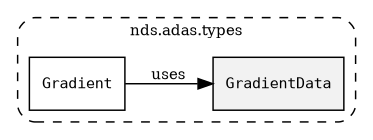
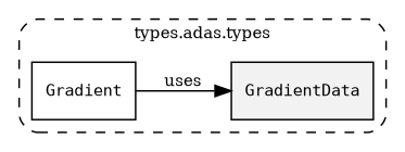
  digraph {
    fontsize=10
    rankdir=LR
    node [fontsize=10 shape=box]
    n1 [fillcolor="#0000000D" label=<<font face="monospace"><table align="center" border="0" cellspacing="0" cellpadding="0"><tr><td href="../../../content/packages/nds.adas.types.html#Structure-GradientData" title="Structure defined in nds.adas.types">GradientData</td></tr></table></font>> style=filled]
    n2 [label=<<font face="monospace"><table align="center" border="0" cellspacing="0" cellpadding="0"><tr><td href="../../../content/packages/nds.adas.types.html#Structure-Gradient" title="Structure defined in nds.adas.types">Gradient</td></tr></table></font>>]
    subgraph cluster_1 {
-     label="nds.adas.types"
+     label="types.adas.types"
      style="dashed, rounded"
      n1
      n2
    }
    n2 -> n1 [fontsize=10 label=uses]
  }
